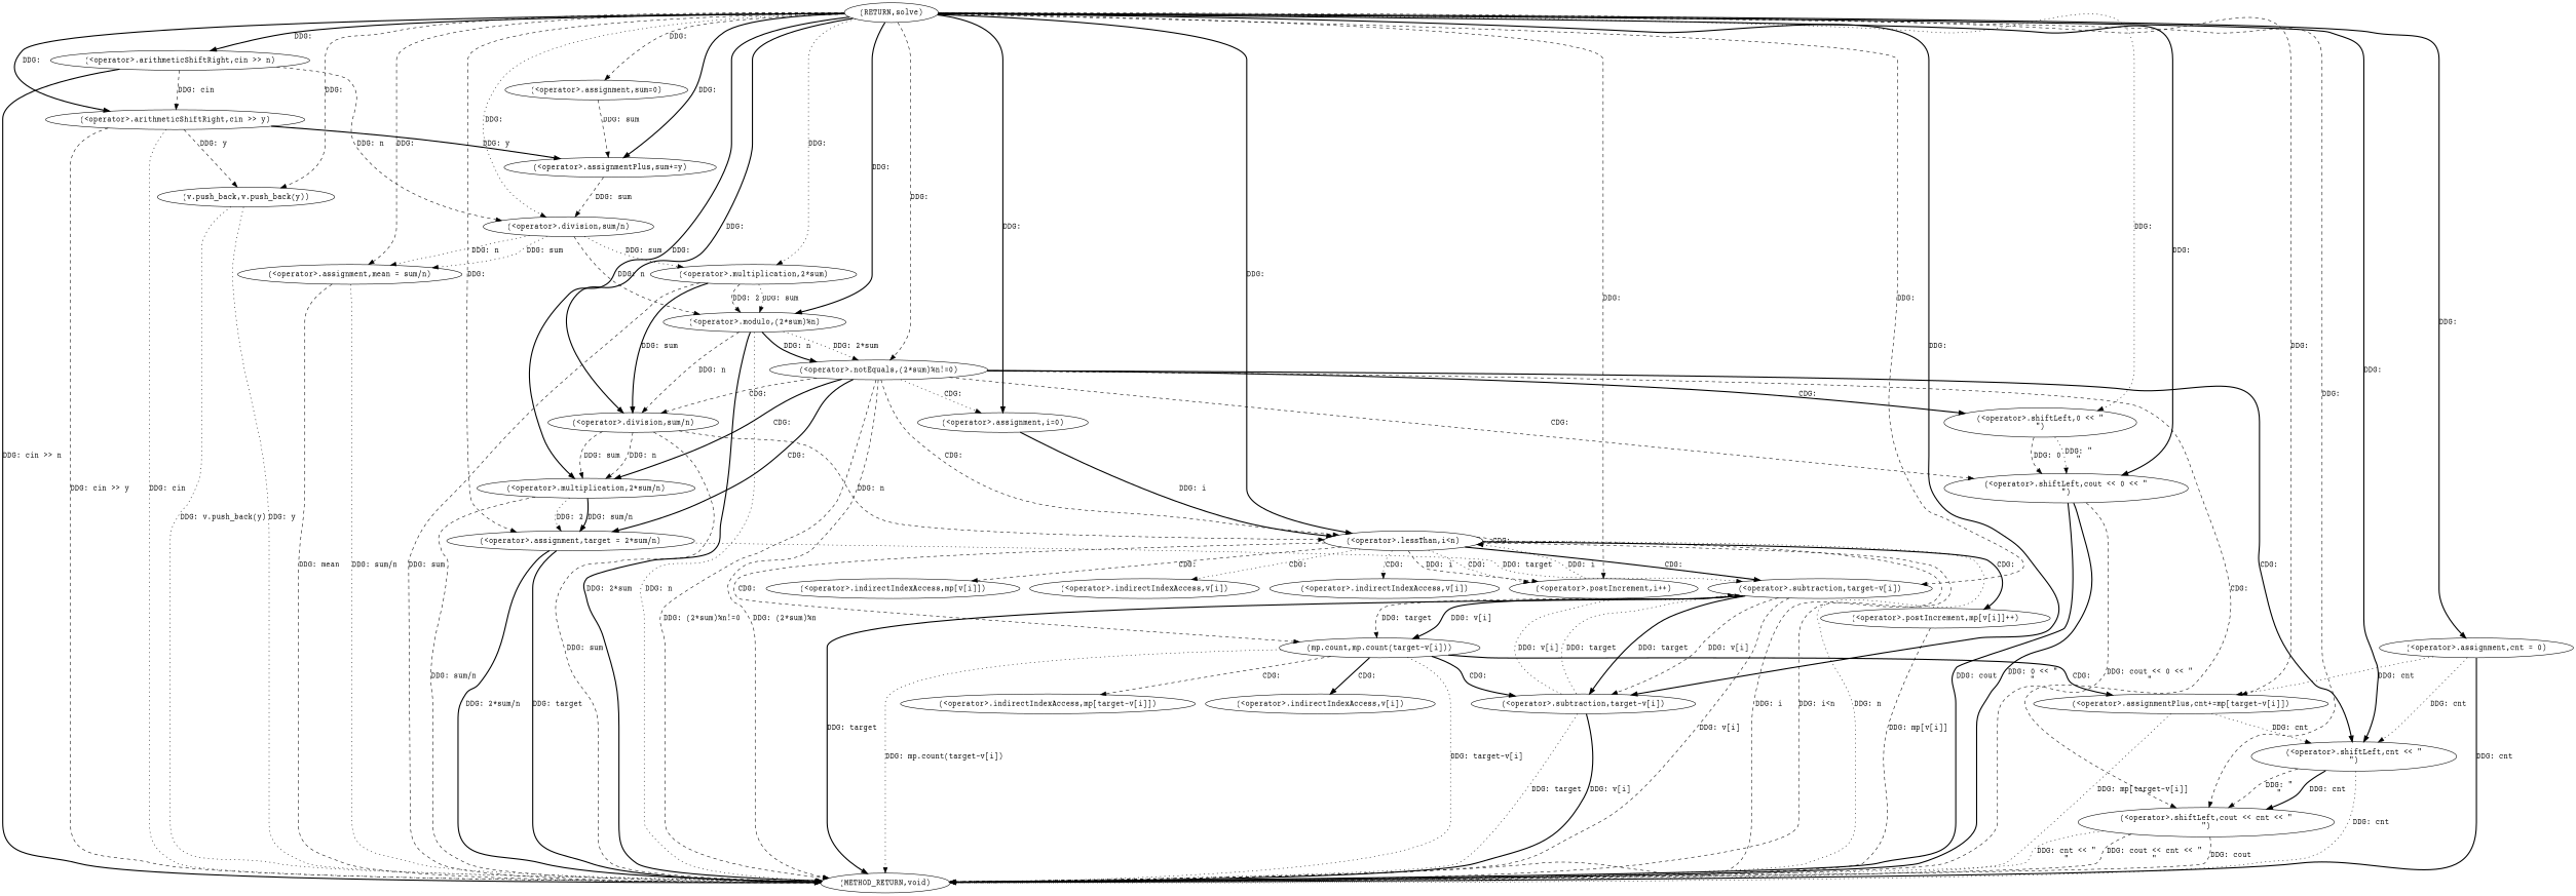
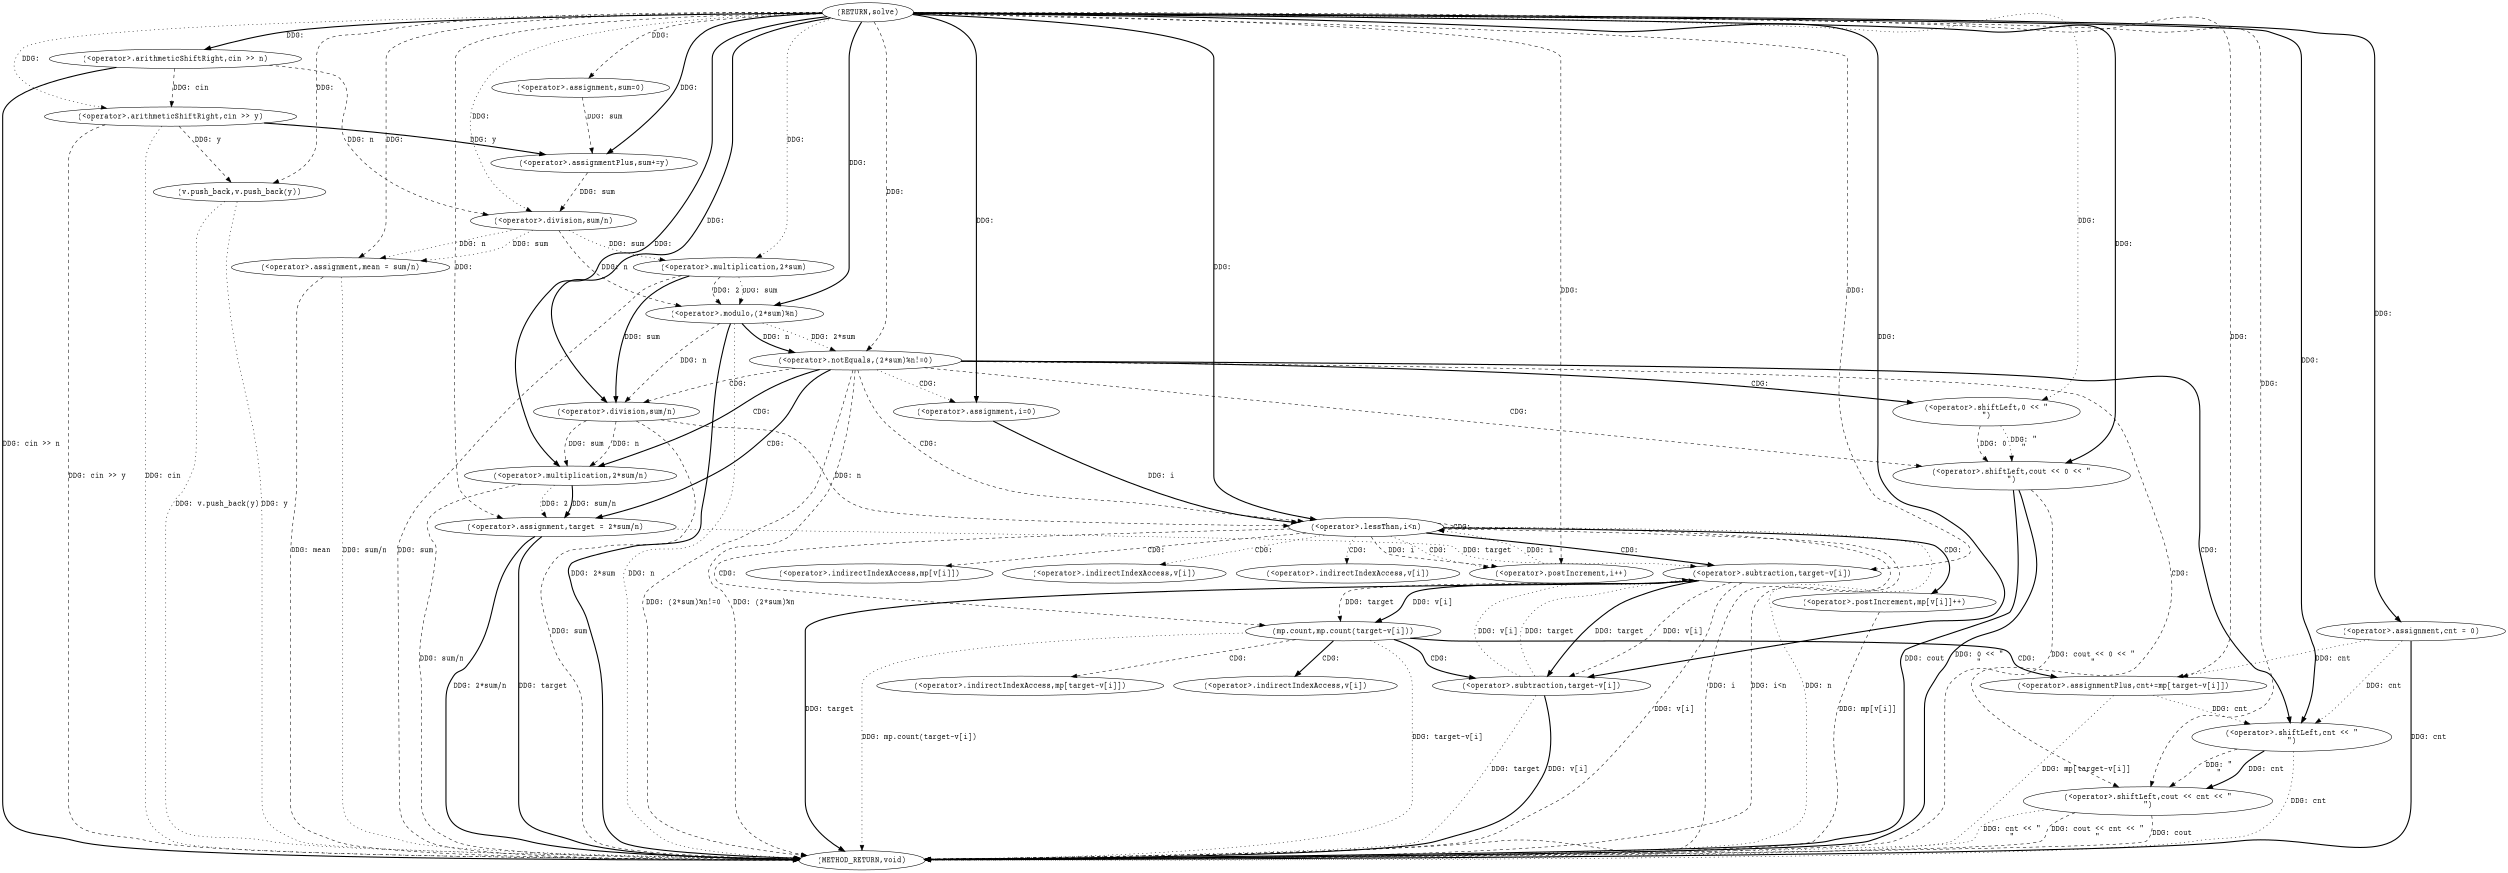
  digraph {
    fontname="Courier Prime"
    node [fontname="Courier Prime"]
    edge [fontname="Courier Prime" style=dashed]
    n1 [label="(RETURN,solve)"]
    n2 [label="(<operator>.arithmeticShiftRight,cin >> n)"]
    n3 [label="(<operator>.assignment,sum=0)"]
    n4 [label="(<operator>.assignment,mean = sum/n)"]
    n5 [label="(<operator>.assignment,cnt = 0)"]
    n6 [label="(<operator>.assignment,target = 2*sum/n)"]
    n7 [label="(<operator>.shiftLeft,cout << cnt << \"\n\")"]
    n8 [label="(<operator>.arithmeticShiftRight,cin >> y)"]
    n9 [label="(<operator>.assignmentPlus,sum+=y)"]
    n10 [label="(v.push_back,v.push_back(y))"]
    n11 [label="(<operator>.notEquals,(2*sum)%n!=0)"]
    n12 [label="(<operator>.assignment,i=0)"]
    n13 [label="(<operator>.lessThan,i<n)"]
    n14 [label="(<operator>.postIncrement,i++)"]
    n15 [label="(<operator>.division,sum/n)"]
    n16 [label="(<operator>.shiftLeft,cout << 0 << \"\n\")"]
    n17 [label="(<operator>.multiplication,2*sum/n)"]
    n18 [label="(<operator>.shiftLeft,cnt << \"\n\")"]
    n19 [label="(<operator>.modulo,(2*sum)%n)"]
    n20 [label="(<operator>.division,sum/n)"]
    n21 [label="(<operator>.multiplication,2*sum)"]
    n22 [label="(<operator>.shiftLeft,0 << \"\n\")"]
    n23 [label="(<operator>.assignmentPlus,cnt+=mp[target-v[i]])"]
    n24 [label="(<operator>.subtraction,target-v[i])"]
    n25 [label="(<operator>.subtraction,target-v[i])"]
    n26 [label="(METHOD_RETURN,void)"]
    n27 [label="(<operator>.postIncrement,mp[v[i]]++)"]
    n28 [label="(mp.count,mp.count(target-v[i]))"]
    n29 [label="(<operator>.indirectIndexAccess,mp[v[i]])"]
    n30 [label="(<operator>.indirectIndexAccess,v[i])"]
    n31 [label="(<operator>.indirectIndexAccess,v[i])"]
    n32 [label="(<operator>.indirectIndexAccess,mp[target-v[i]])"]
    n33 [label="(<operator>.indirectIndexAccess,v[i])"]
    n1 -> n2 [label="DDG: " style=bold]
    n1 -> n3 [label="DDG: "]
    n1 -> n4 [label="DDG: "]
    n1 -> n5 [label="DDG: " style=bold]
    n1 -> n6 [label="DDG: "]
    n1 -> n7 [label="DDG: "]
-   n1 -> n8 [label="DDG: " style=bold]
+   n1 -> n8 [label="DDG: " style=dotted]
    n1 -> n9 [label="DDG: " style=bold]
    n1 -> n10 [label="DDG: "]
    n1 -> n11 [label="DDG: "]
    n1 -> n12 [label="DDG: " style=bold]
    n1 -> n13 [label="DDG: " style=bold]
    n1 -> n14 [label="DDG: "]
    n1 -> n15 [label="DDG: " style=dotted]
    n1 -> n16 [label="DDG: " style=bold]
    n1 -> n17 [label="DDG: " style=bold]
    n1 -> n18 [label="DDG: " style=bold]
    n1 -> n19 [label="DDG: " style=bold]
    n1 -> n20 [label="DDG: " style=bold]
    n1 -> n21 [label="DDG: " style=dotted]
    n1 -> n22 [label="DDG: " style=dotted]
    n1 -> n23 [label="DDG: "]
    n1 -> n24 [label="DDG: "]
    n1 -> n25 [label="DDG: " style=bold]
    n2 -> n8 [label="DDG: cin"]
    n2 -> n15 [label="DDG: n"]
    n2 -> n26 [label="DDG: cin >> n" style=bold]
    n3 -> n9 [label="DDG: sum"]
    n4 -> n26 [label="DDG: mean"]
    n4 -> n26 [label="DDG: sum/n" style=dotted]
    n5 -> n18 [label="DDG: cnt" style=dotted]
    n5 -> n23 [label="DDG: cnt" style=dotted]
    n5 -> n26 [label="DDG: cnt" style=bold]
    n6 -> n24 [label="DDG: target" style=dotted]
    n6 -> n26 [label="DDG: target" style=bold]
    n6 -> n26 [label="DDG: 2*sum/n" style=bold]
    n7 -> n26 [label="DDG: cout"]
    n7 -> n26 [label="DDG: cnt << \"\n\"" style=dotted]
    n7 -> n26 [label="DDG: cout << cnt << \"\n\""]
    n8 -> n9 [label="DDG: y" style=bold]
    n8 -> n10 [label="DDG: y"]
    n8 -> n26 [label="DDG: cin" style=dotted]
    n8 -> n26 [label="DDG: cin >> y"]
    n9 -> n15 [label="DDG: sum"]
    n10 -> n26 [label="DDG: y" style=dotted]
    n10 -> n26 [label="DDG: v.push_back(y)" style=dotted]
    n11 -> n6 [label="CDG: " style=bold]
    n11 -> n7 [label="CDG: "]
    n11 -> n12 [label="CDG: " style=dotted]
    n11 -> n13 [label="CDG: "]
    n11 -> n16 [label="CDG: "]
    n11 -> n17 [label="CDG: " style=bold]
    n11 -> n18 [label="CDG: " style=bold]
    n11 -> n20 [label="CDG: "]
    n11 -> n22 [label="CDG: " style=bold]
    n11 -> n26 [label="DDG: (2*sum)%n"]
    n11 -> n26 [label="DDG: (2*sum)%n!=0"]
    n12 -> n13 [label="DDG: i" style=bold]
    n13 -> n13 [label="CDG: "]
    n13 -> n14 [label="DDG: i"]
    n13 -> n14 [label="CDG: " style=dotted]
    n13 -> n24 [label="CDG: " style=bold]
    n13 -> n26 [label="DDG: i"]
    n13 -> n26 [label="DDG: n" style=dotted]
    n13 -> n26 [label="DDG: i<n"]
    n13 -> n27 [label="CDG: " style=bold]
    n13 -> n28 [label="CDG: "]
    n13 -> n29 [label="CDG: "]
    n13 -> n30 [label="CDG: " style=dotted]
    n13 -> n31 [label="CDG: " style=dotted]
    n14 -> n13 [label="DDG: i" style=dotted]
    n15 -> n4 [label="DDG: sum" style=dotted]
    n15 -> n4 [label="DDG: n" style=dotted]
    n15 -> n19 [label="DDG: n"]
    n15 -> n21 [label="DDG: sum" style=dotted]
    n16 -> n26 [label="DDG: cout" style=bold]
    n16 -> n26 [label="DDG: 0 << \"\n\"" style=bold]
    n16 -> n26 [label="DDG: cout << 0 << \"\n\""]
    n17 -> n6 [label="DDG: sum/n" style=bold]
    n17 -> n6 [label="DDG: 2" style=dotted]
    n17 -> n26 [label="DDG: sum/n"]
    n18 -> n7 [label="DDG: \"\n\""]
    n18 -> n7 [label="DDG: cnt" style=bold]
    n18 -> n26 [label="DDG: cnt" style=dotted]
    n19 -> n11 [label="DDG: 2*sum" style=dotted]
    n19 -> n11 [label="DDG: n" style=bold]
    n19 -> n20 [label="DDG: n"]
    n19 -> n26 [label="DDG: 2*sum" style=bold]
    n19 -> n26 [label="DDG: n" style=dotted]
    n20 -> n13 [label="DDG: n"]
    n20 -> n17 [label="DDG: n"]
    n20 -> n17 [label="DDG: sum"]
    n20 -> n26 [label="DDG: sum"]
    n21 -> n19 [label="DDG: sum" style=dotted]
    n21 -> n19 [label="DDG: 2"]
    n21 -> n20 [label="DDG: sum" style=bold]
    n21 -> n26 [label="DDG: sum"]
    n22 -> n16 [label="DDG: 0"]
    n22 -> n16 [label="DDG: \"\n\"" style=dotted]
    n23 -> n18 [label="DDG: cnt" style=dotted]
    n23 -> n26 [label="DDG: mp[target-v[i]]" style=dotted]
    n24 -> n25 [label="DDG: target" style=bold]
    n24 -> n25 [label="DDG: v[i]"]
    n24 -> n26 [label="DDG: target" style=bold]
    n24 -> n26 [label="DDG: v[i]"]
    n24 -> n28 [label="DDG: v[i]" style=bold]
    n24 -> n28 [label="DDG: target"]
    n25 -> n24 [label="DDG: target" style=dotted]
    n25 -> n24 [label="DDG: v[i]" style=dotted]
    n25 -> n26 [label="DDG: target" style=dotted]
    n25 -> n26 [label="DDG: v[i]" style=bold]
    n27 -> n26 [label="DDG: mp[v[i]]"]
    n28 -> n23 [label="CDG: " style=bold]
    n28 -> n25 [label="CDG: " style=bold]
    n28 -> n26 [label="DDG: target-v[i]" style=dotted]
    n28 -> n26 [label="DDG: mp.count(target-v[i])" style=dotted]
    n28 -> n32 [label="CDG: "]
    n28 -> n33 [label="CDG: " style=bold]
  }
